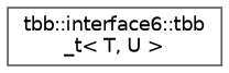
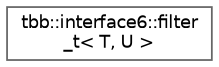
  digraph {
    rankdir=LR
-   n1 [color=grey40 fillcolor=white fontname=Helvetica fontsize=10 height=0.2 label="tbb::interface6::tbb\l_t\< T, U \>" shape=box style=filled width=0.4]
+   n1 [color=grey40 fillcolor=white fontname=Helvetica fontsize=10 height=0.2 label="tbb::interface6::filter\l_t\< T, U \>" shape=box style=filled width=0.4]
  }
